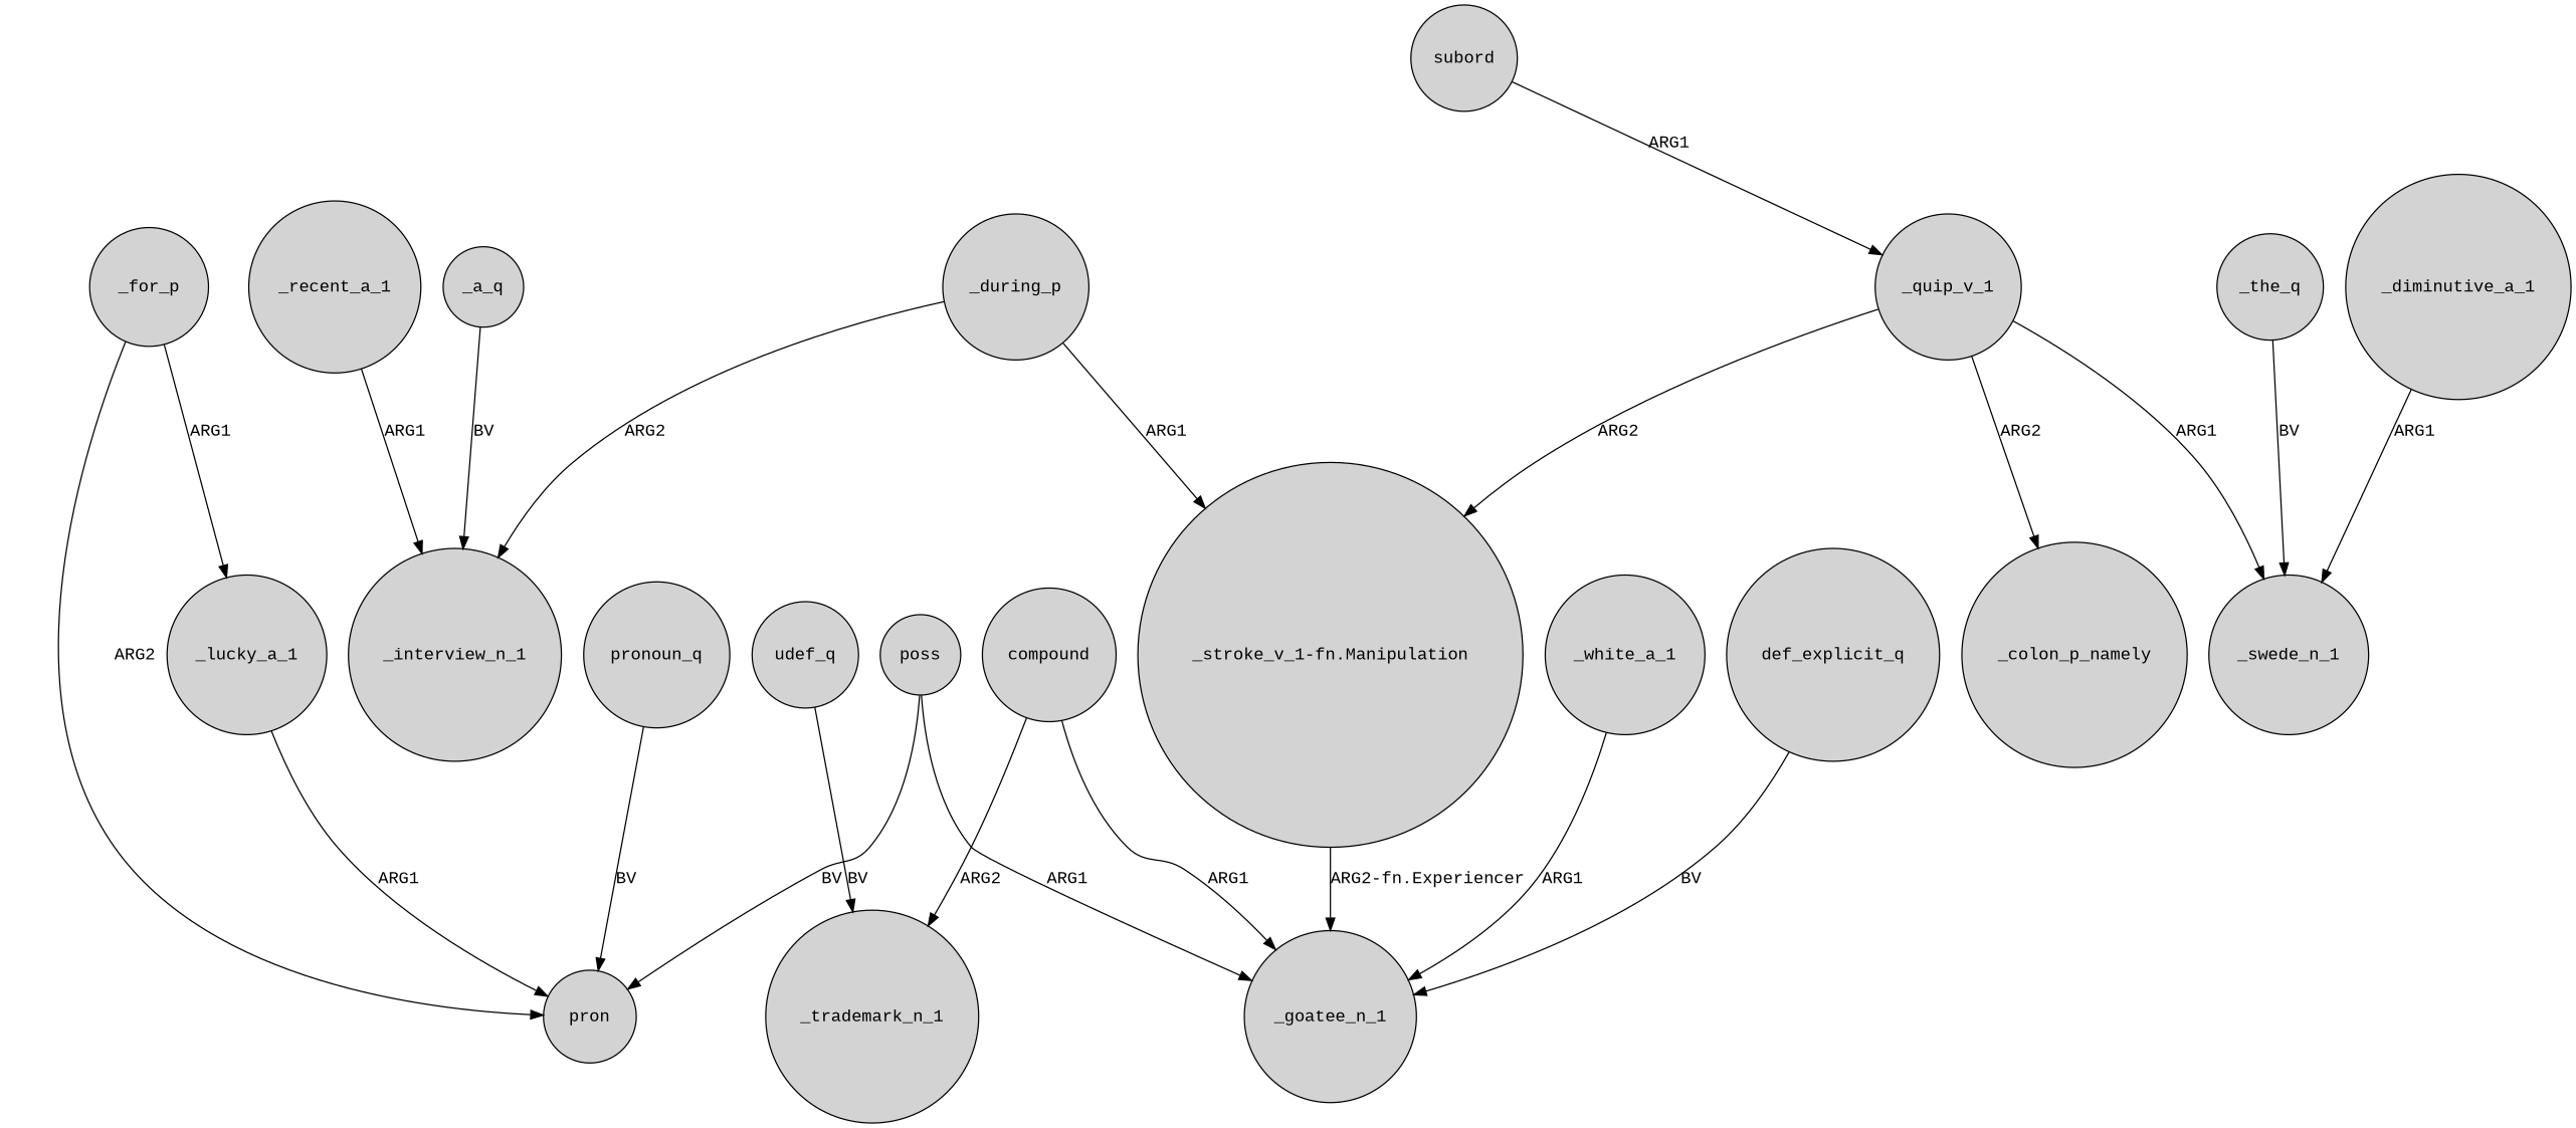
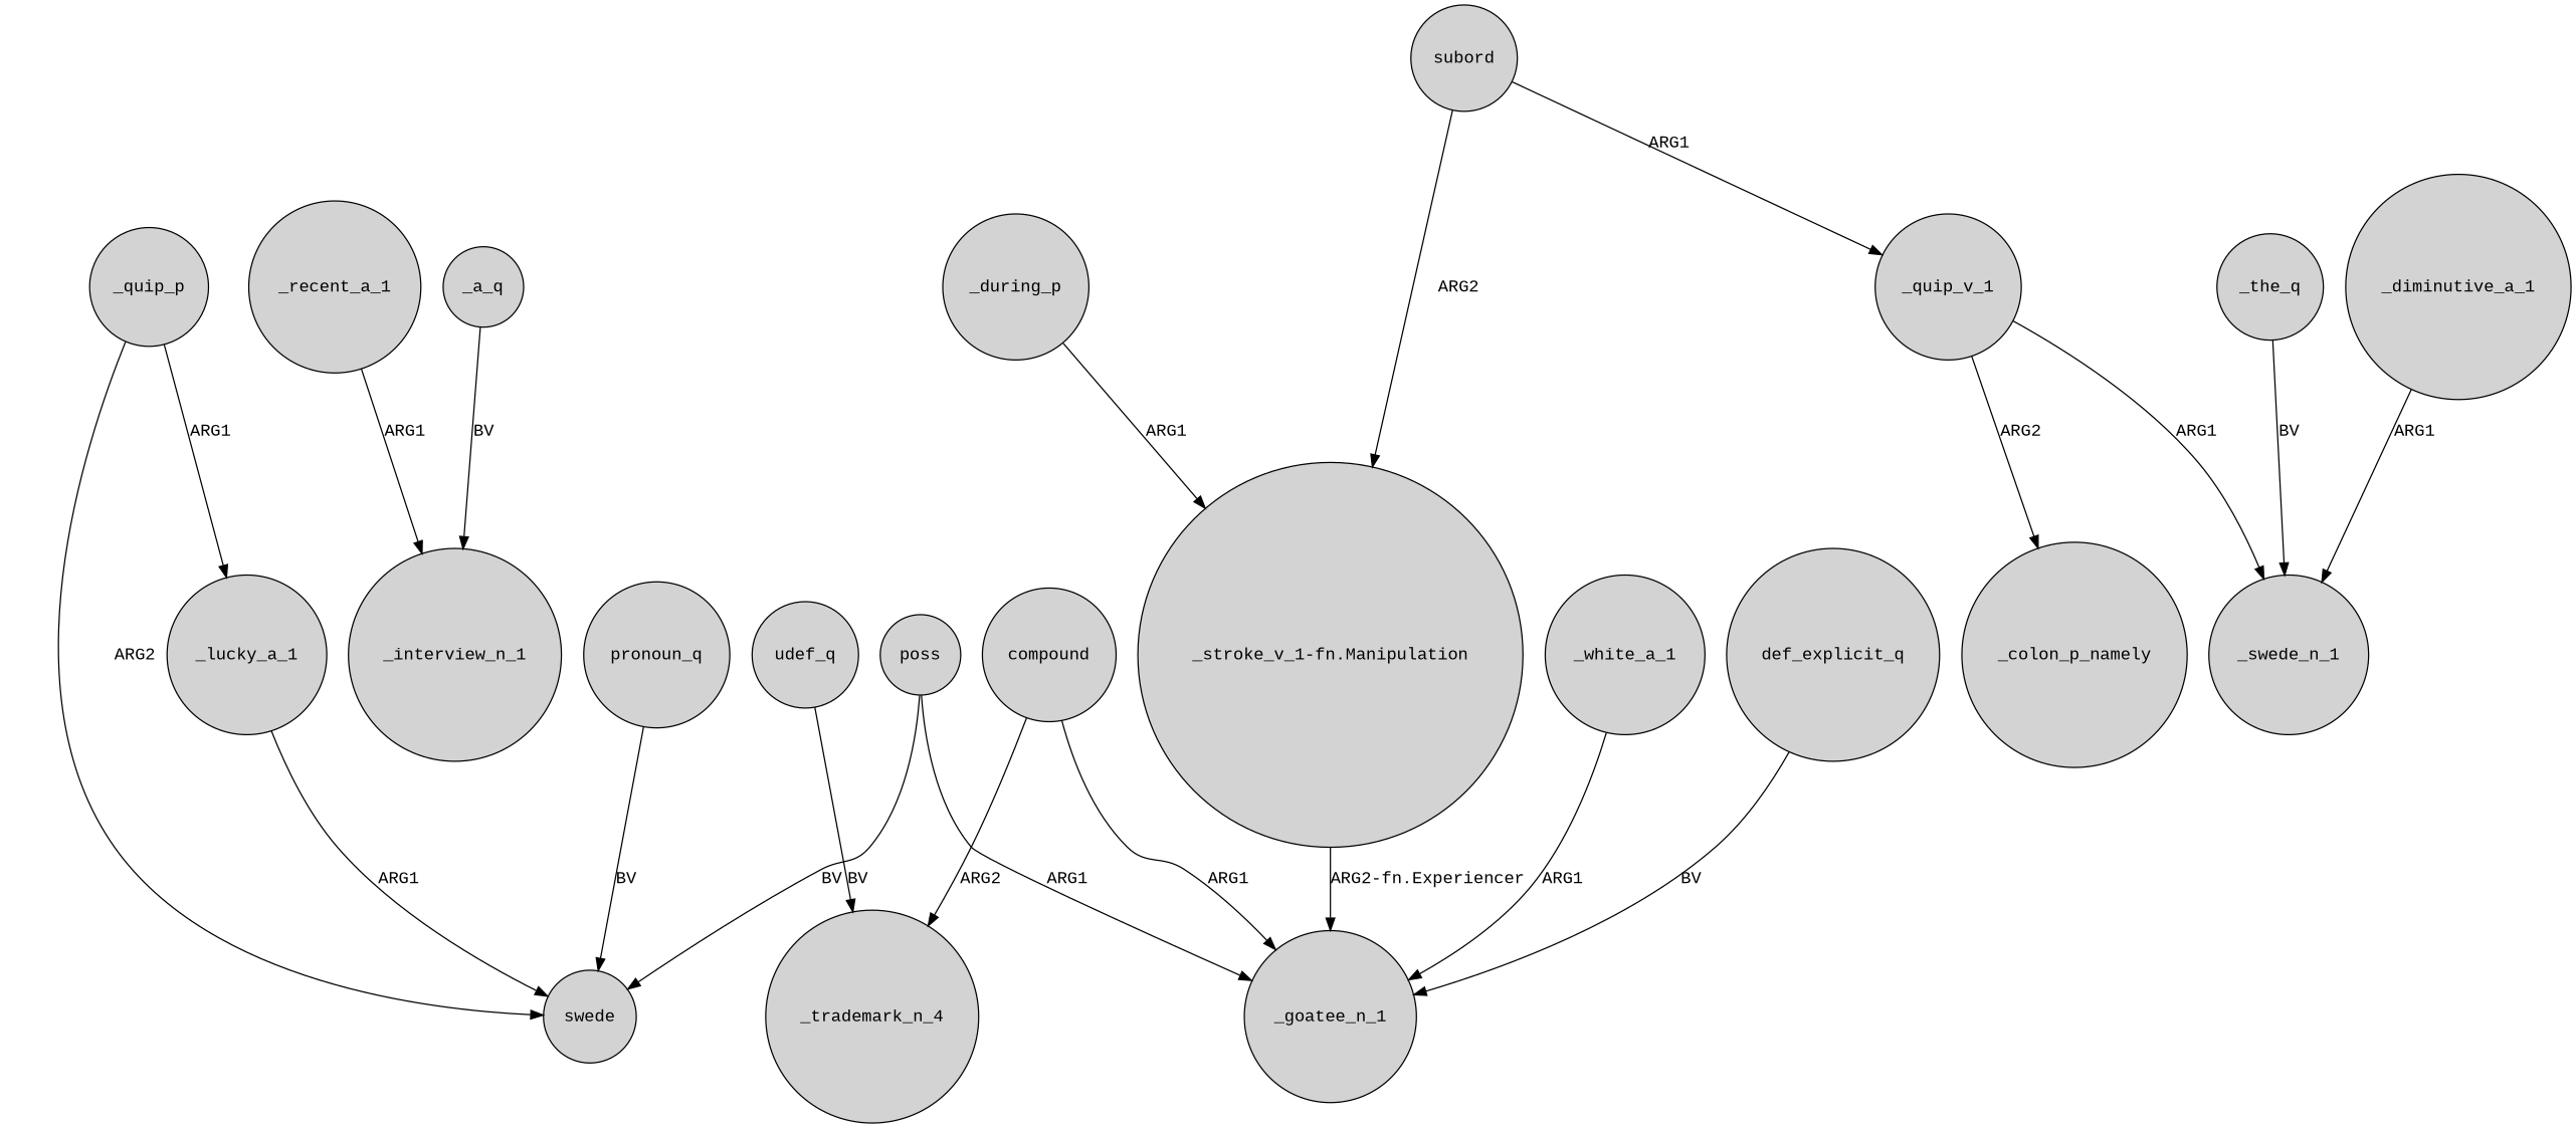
  digraph {
    fontname="Liberation Mono"
    node [fontname="Liberation Mono" shape=circle style=filled]
    edge [fontname="Liberation Mono"]
    subord
    _quip_v_1
    "_stroke_v_1-fn.Manipulation"
    _colon_p_namely
    _swede_n_1
    _goatee_n_1
    poss
-   pron
+   pron [label=swede]
    _lucky_a_1
    _recent_a_1
    _interview_n_1
    compound
-   _trademark_n_1
+   _trademark_n_1 [label=_trademark_n_4]
    udef_q
    _a_q
    _white_a_1
    _the_q
    pronoun_q
-   _for_p
+   _for_p [label=_quip_p]
    def_explicit_q
    _during_p
    _diminutive_a_1
    subord -> _quip_v_1 [label=ARG1]
-   _quip_v_1 -> "_stroke_v_1-fn.Manipulation" [label=ARG2]
+   subord -> "_stroke_v_1-fn.Manipulation" [label=ARG2]
    _quip_v_1 -> _colon_p_namely [label=ARG2]
    _quip_v_1 -> _swede_n_1 [label=ARG1]
    "_stroke_v_1-fn.Manipulation" -> _goatee_n_1 [label="ARG2-fn.Experiencer"]
    poss -> _goatee_n_1 [label=ARG1]
    poss -> pron [label=BV]
    _lucky_a_1 -> pron [label=ARG1]
    _recent_a_1 -> _interview_n_1 [label=ARG1]
    compound -> _goatee_n_1 [label=ARG1]
    compound -> _trademark_n_1 [label=ARG2]
    udef_q -> _trademark_n_1 [label=BV]
    _a_q -> _interview_n_1 [label=BV]
    _white_a_1 -> _goatee_n_1 [label=ARG1]
    _the_q -> _swede_n_1 [label=BV]
    pronoun_q -> pron [label=BV]
    _for_p -> pron [label=ARG2]
    _for_p -> _lucky_a_1 [label=ARG1]
    def_explicit_q -> _goatee_n_1 [label=BV]
    _during_p -> "_stroke_v_1-fn.Manipulation" [label=ARG1]
-   _during_p -> _interview_n_1 [label=ARG2]
    _diminutive_a_1 -> _swede_n_1 [label=ARG1]
  }
